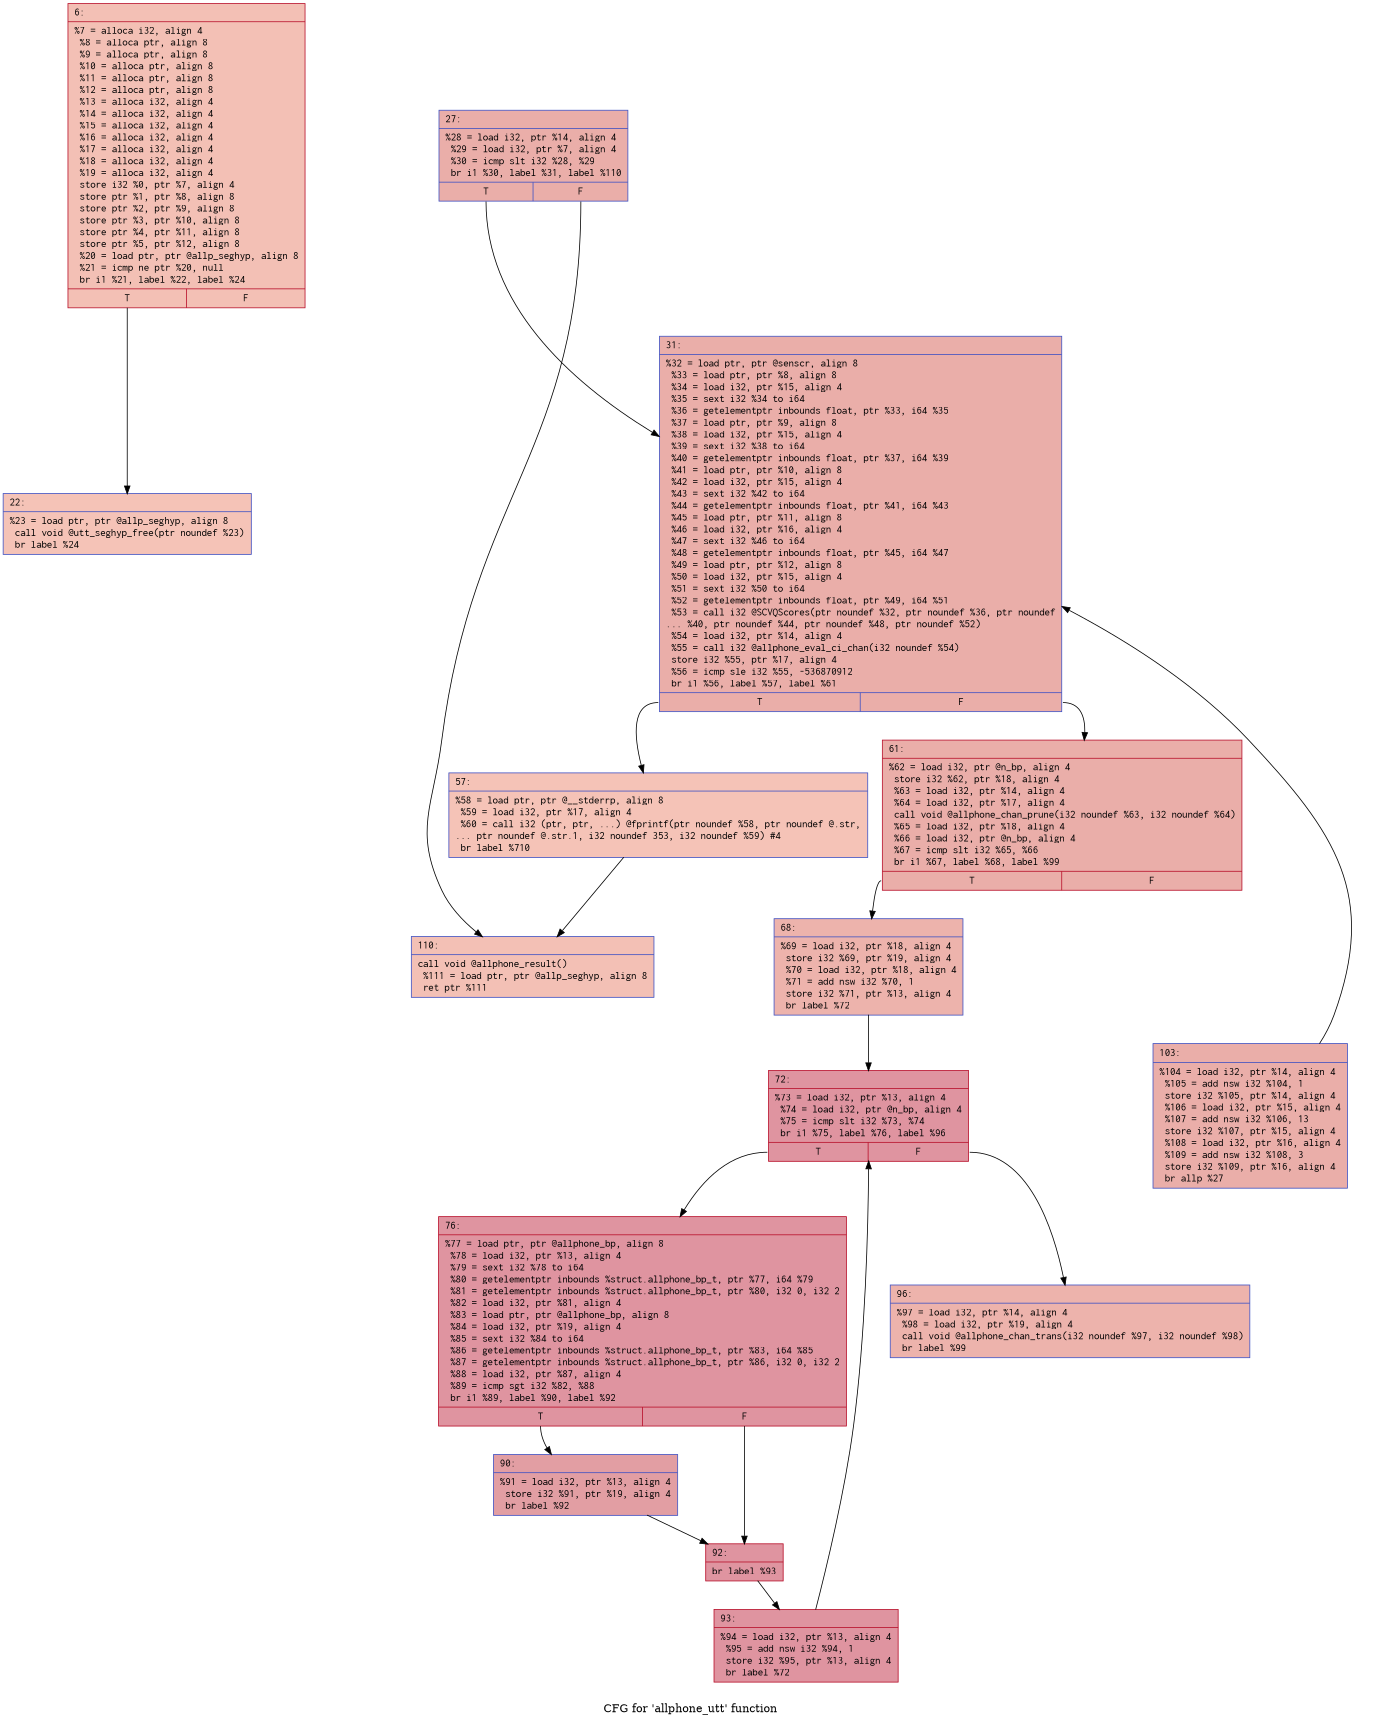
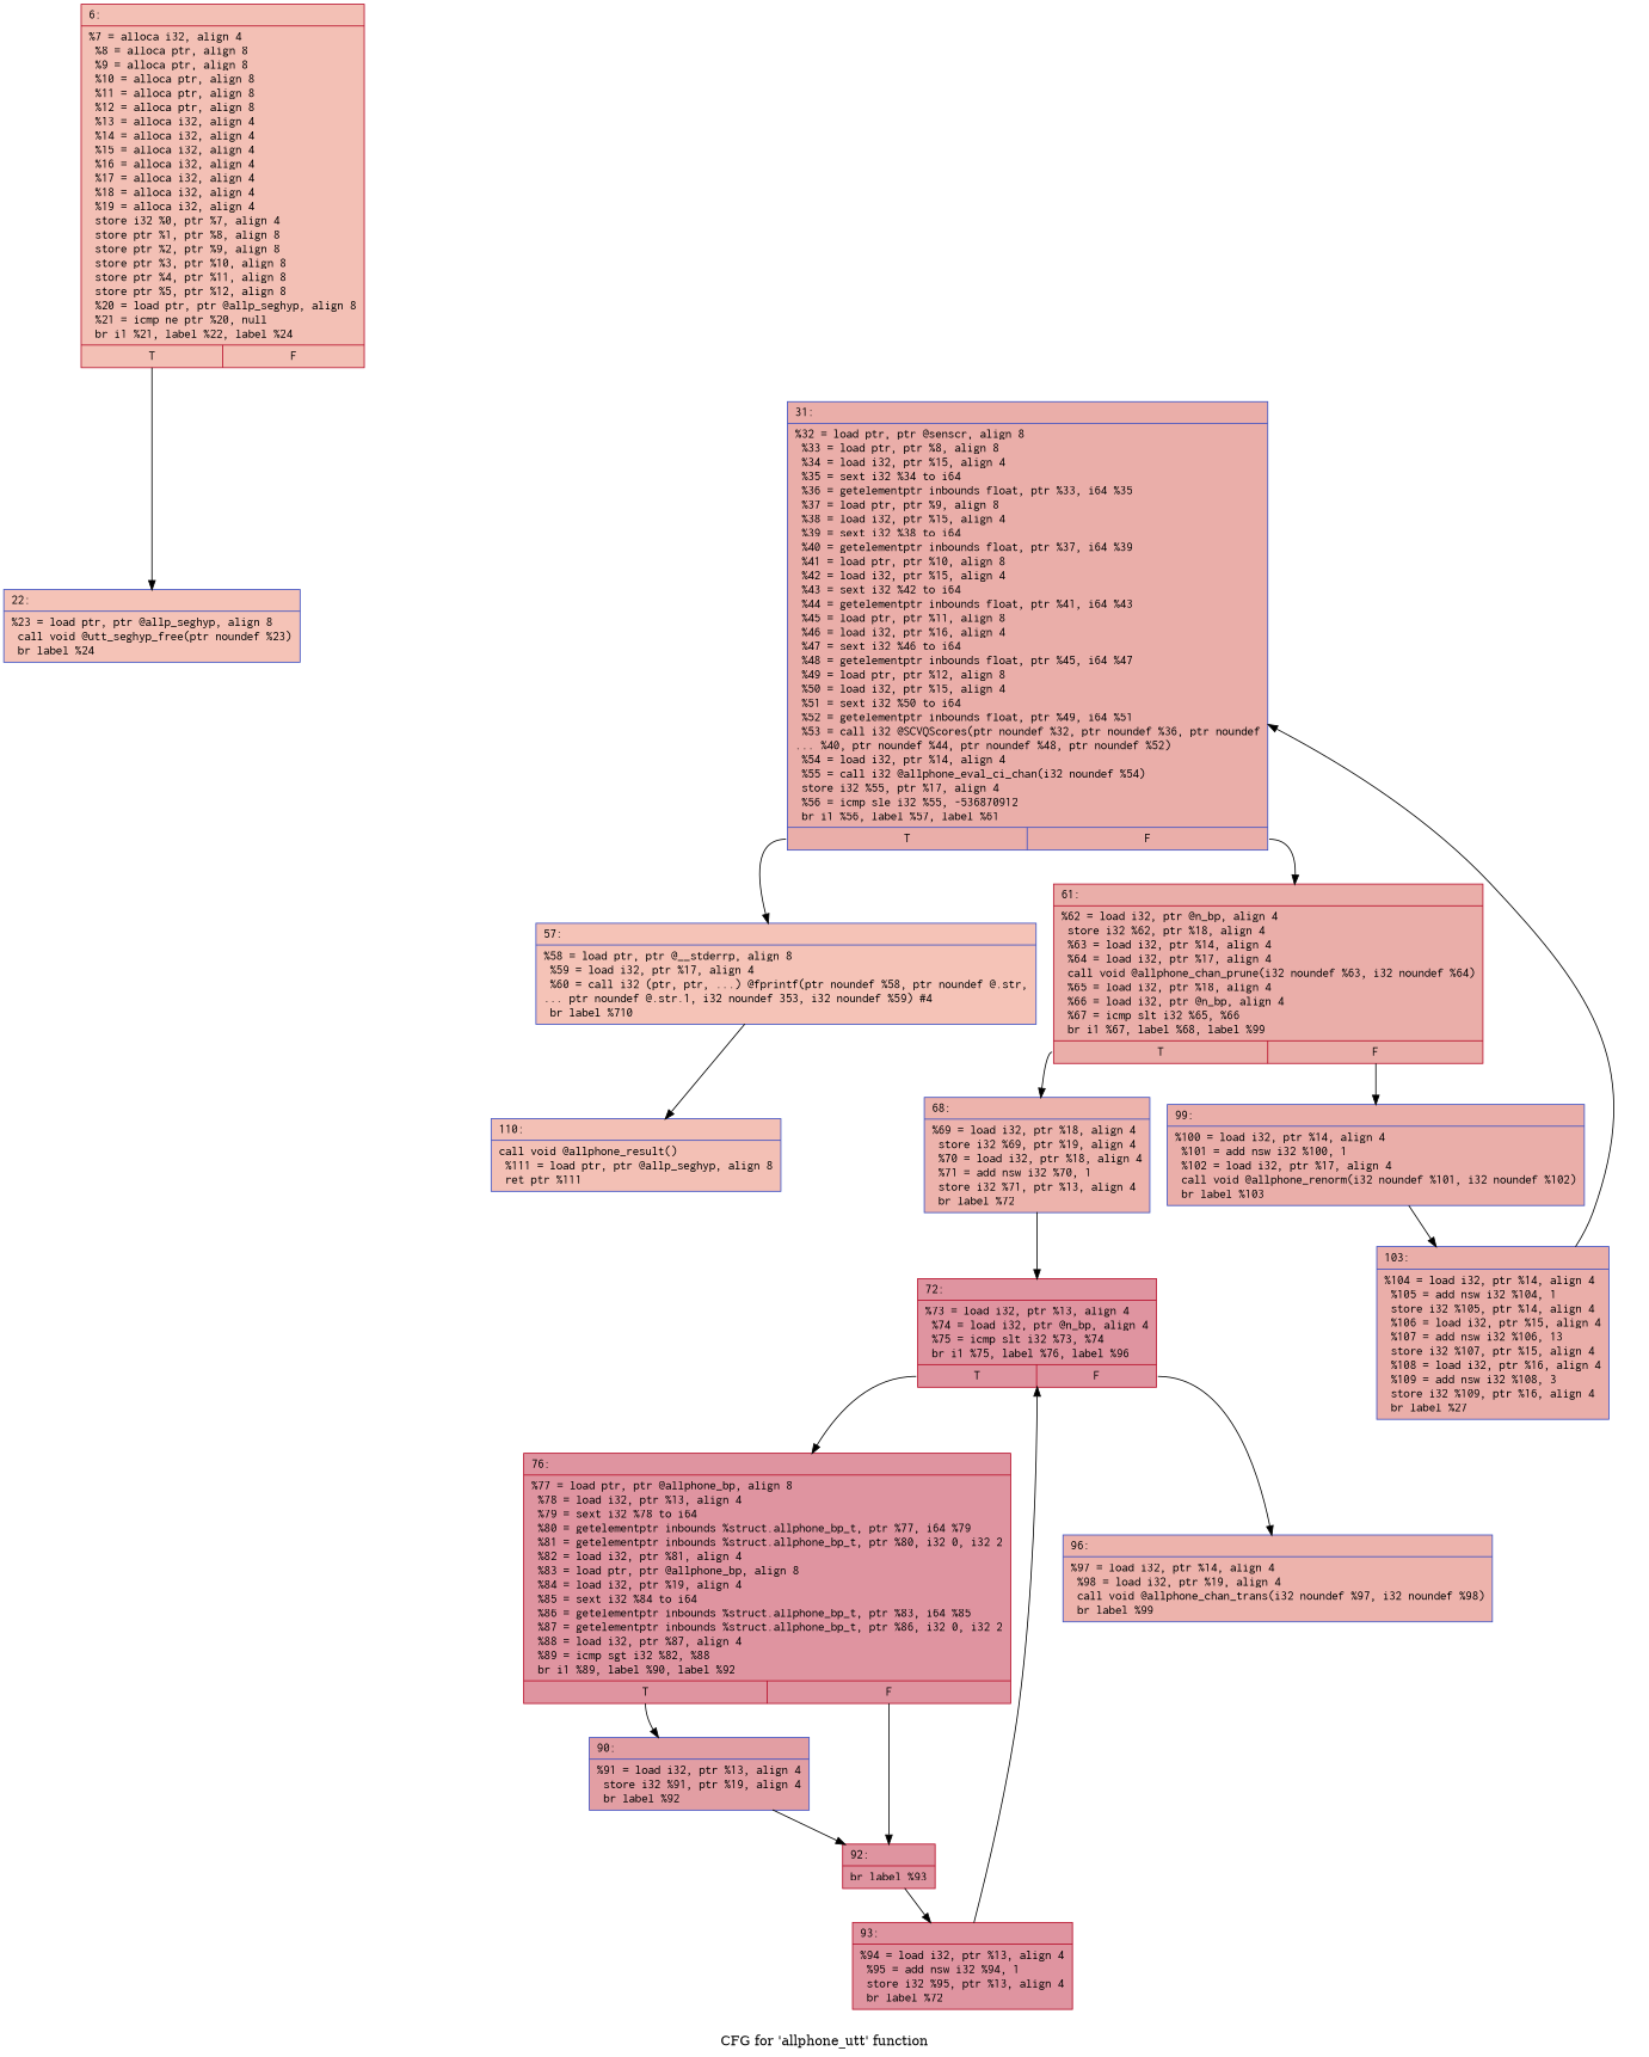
  digraph {
    label="CFG for 'allphone_utt' function"
    node [color="#3d50c3ff" fillcolor="#d0473d70" fontname=Courier shape=record style=filled]
    n1 [color="#b70d28ff" fillcolor="#e5705870" label="{6:\l|  %7 = alloca i32, align 4\l  %8 = alloca ptr, align 8\l  %9 = alloca ptr, align 8\l  %10 = alloca ptr, align 8\l  %11 = alloca ptr, align 8\l  %12 = alloca ptr, align 8\l  %13 = alloca i32, align 4\l  %14 = alloca i32, align 4\l  %15 = alloca i32, align 4\l  %16 = alloca i32, align 4\l  %17 = alloca i32, align 4\l  %18 = alloca i32, align 4\l  %19 = alloca i32, align 4\l  store i32 %0, ptr %7, align 4\l  store ptr %1, ptr %8, align 8\l  store ptr %2, ptr %9, align 8\l  store ptr %3, ptr %10, align 8\l  store ptr %4, ptr %11, align 8\l  store ptr %5, ptr %12, align 8\l  %20 = load ptr, ptr @allp_seghyp, align 8\l  %21 = icmp ne ptr %20, null\l  br i1 %21, label %22, label %24\l|{<s0>T|<s1>F}}"]
    n2 [fillcolor="#e8765c70" label="{22:\l|  %23 = load ptr, ptr @allp_seghyp, align 8\l  call void @utt_seghyp_free(ptr noundef %23)\l  br label %24\l}"]
-   n3 [label="{27:\l|  %28 = load i32, ptr %14, align 4\l  %29 = load i32, ptr %7, align 4\l  %30 = icmp slt i32 %28, %29\l  br i1 %30, label %31, label %110\l|{<s0>T|<s1>F}}"]
    n4 [label="{31:\l|  %32 = load ptr, ptr @senscr, align 8\l  %33 = load ptr, ptr %8, align 8\l  %34 = load i32, ptr %15, align 4\l  %35 = sext i32 %34 to i64\l  %36 = getelementptr inbounds float, ptr %33, i64 %35\l  %37 = load ptr, ptr %9, align 8\l  %38 = load i32, ptr %15, align 4\l  %39 = sext i32 %38 to i64\l  %40 = getelementptr inbounds float, ptr %37, i64 %39\l  %41 = load ptr, ptr %10, align 8\l  %42 = load i32, ptr %15, align 4\l  %43 = sext i32 %42 to i64\l  %44 = getelementptr inbounds float, ptr %41, i64 %43\l  %45 = load ptr, ptr %11, align 8\l  %46 = load i32, ptr %16, align 4\l  %47 = sext i32 %46 to i64\l  %48 = getelementptr inbounds float, ptr %45, i64 %47\l  %49 = load ptr, ptr %12, align 8\l  %50 = load i32, ptr %15, align 4\l  %51 = sext i32 %50 to i64\l  %52 = getelementptr inbounds float, ptr %49, i64 %51\l  %53 = call i32 @SCVQScores(ptr noundef %32, ptr noundef %36, ptr noundef\l... %40, ptr noundef %44, ptr noundef %48, ptr noundef %52)\l  %54 = load i32, ptr %14, align 4\l  %55 = call i32 @allphone_eval_ci_chan(i32 noundef %54)\l  store i32 %55, ptr %17, align 4\l  %56 = icmp sle i32 %55, -536870912\l  br i1 %56, label %57, label %61\l|{<s0>T|<s1>F}}"]
    n5 [fillcolor="#e5705870" label="{110:\l|  call void @allphone_result()\l  %111 = load ptr, ptr @allp_seghyp, align 8\l  ret ptr %111\l}"]
    n6 [fillcolor="#e8765c70" label="{57:\l|  %58 = load ptr, ptr @__stderrp, align 8\l  %59 = load i32, ptr %17, align 4\l  %60 = call i32 (ptr, ptr, ...) @fprintf(ptr noundef %58, ptr noundef @.str,\l... ptr noundef @.str.1, i32 noundef 353, i32 noundef %59) #4\l  br label %710\l}"]
    n7 [color="#b70d28ff" label="{61:\l|  %62 = load i32, ptr @n_bp, align 4\l  store i32 %62, ptr %18, align 4\l  %63 = load i32, ptr %14, align 4\l  %64 = load i32, ptr %17, align 4\l  call void @allphone_chan_prune(i32 noundef %63, i32 noundef %64)\l  %65 = load i32, ptr %18, align 4\l  %66 = load i32, ptr @n_bp, align 4\l  %67 = icmp slt i32 %65, %66\l  br i1 %67, label %68, label %99\l|{<s0>T|<s1>F}}"]
    n8 [fillcolor="#d6524470" label="{68:\l|  %69 = load i32, ptr %18, align 4\l  store i32 %69, ptr %19, align 4\l  %70 = load i32, ptr %18, align 4\l  %71 = add nsw i32 %70, 1\l  store i32 %71, ptr %13, align 4\l  br label %72\l}"]
+   n9 [label="{99:\l|  %100 = load i32, ptr %14, align 4\l  %101 = add nsw i32 %100, 1\l  %102 = load i32, ptr %17, align 4\l  call void @allphone_renorm(i32 noundef %101, i32 noundef %102)\l  br label %103\l}"]
    n10 [color="#b70d28ff" fillcolor="#b70d2870" label="{72:\l|  %73 = load i32, ptr %13, align 4\l  %74 = load i32, ptr @n_bp, align 4\l  %75 = icmp slt i32 %73, %74\l  br i1 %75, label %76, label %96\l|{<s0>T|<s1>F}}"]
-   n11 [label="{103:\l|  %104 = load i32, ptr %14, align 4\l  %105 = add nsw i32 %104, 1\l  store i32 %105, ptr %14, align 4\l  %106 = load i32, ptr %15, align 4\l  %107 = add nsw i32 %106, 13\l  store i32 %107, ptr %15, align 4\l  %108 = load i32, ptr %16, align 4\l  %109 = add nsw i32 %108, 3\l  store i32 %109, ptr %16, align 4\l  br allp %27\l}"]
+   n11 [label="{103:\l|  %104 = load i32, ptr %14, align 4\l  %105 = add nsw i32 %104, 1\l  store i32 %105, ptr %14, align 4\l  %106 = load i32, ptr %15, align 4\l  %107 = add nsw i32 %106, 13\l  store i32 %107, ptr %15, align 4\l  %108 = load i32, ptr %16, align 4\l  %109 = add nsw i32 %108, 3\l  store i32 %109, ptr %16, align 4\l  br label %27\l}"]
    n12 [color="#b70d28ff" fillcolor="#b70d2870" label="{76:\l|  %77 = load ptr, ptr @allphone_bp, align 8\l  %78 = load i32, ptr %13, align 4\l  %79 = sext i32 %78 to i64\l  %80 = getelementptr inbounds %struct.allphone_bp_t, ptr %77, i64 %79\l  %81 = getelementptr inbounds %struct.allphone_bp_t, ptr %80, i32 0, i32 2\l  %82 = load i32, ptr %81, align 4\l  %83 = load ptr, ptr @allphone_bp, align 8\l  %84 = load i32, ptr %19, align 4\l  %85 = sext i32 %84 to i64\l  %86 = getelementptr inbounds %struct.allphone_bp_t, ptr %83, i64 %85\l  %87 = getelementptr inbounds %struct.allphone_bp_t, ptr %86, i32 0, i32 2\l  %88 = load i32, ptr %87, align 4\l  %89 = icmp sgt i32 %82, %88\l  br i1 %89, label %90, label %92\l|{<s0>T|<s1>F}}"]
    n13 [fillcolor="#d6524470" label="{96:\l|  %97 = load i32, ptr %14, align 4\l  %98 = load i32, ptr %19, align 4\l  call void @allphone_chan_trans(i32 noundef %97, i32 noundef %98)\l  br label %99\l}"]
    n14 [fillcolor="#be242e70" label="{90:\l|  %91 = load i32, ptr %13, align 4\l  store i32 %91, ptr %19, align 4\l  br label %92\l}"]
    n15 [color="#b70d28ff" fillcolor="#b70d2870" label="{92:\l|  br label %93\l}"]
    n16 [color="#b70d28ff" fillcolor="#b70d2870" label="{93:\l|  %94 = load i32, ptr %13, align 4\l  %95 = add nsw i32 %94, 1\l  store i32 %95, ptr %13, align 4\l  br label %72\l}"]
    n1 -> n2 [tailport=s0]
-   n3 -> n4 [tailport=s0]
-   n3 -> n5 [tailport=s1]
    n4 -> n6 [tailport=s0]
    n4 -> n7 [tailport=s1]
    n6 -> n5
    n7 -> n8 [tailport=s0]
+   n7 -> n9 [tailport=s1]
    n8 -> n10
+   n9 -> n11
    n10 -> n12 [tailport=s0]
    n10 -> n13 [tailport=s1]
    n11 -> n4
    n12 -> n14 [tailport=s0]
    n12 -> n15 [tailport=s1]
    n14 -> n15
    n15 -> n16
    n16 -> n10
  }
